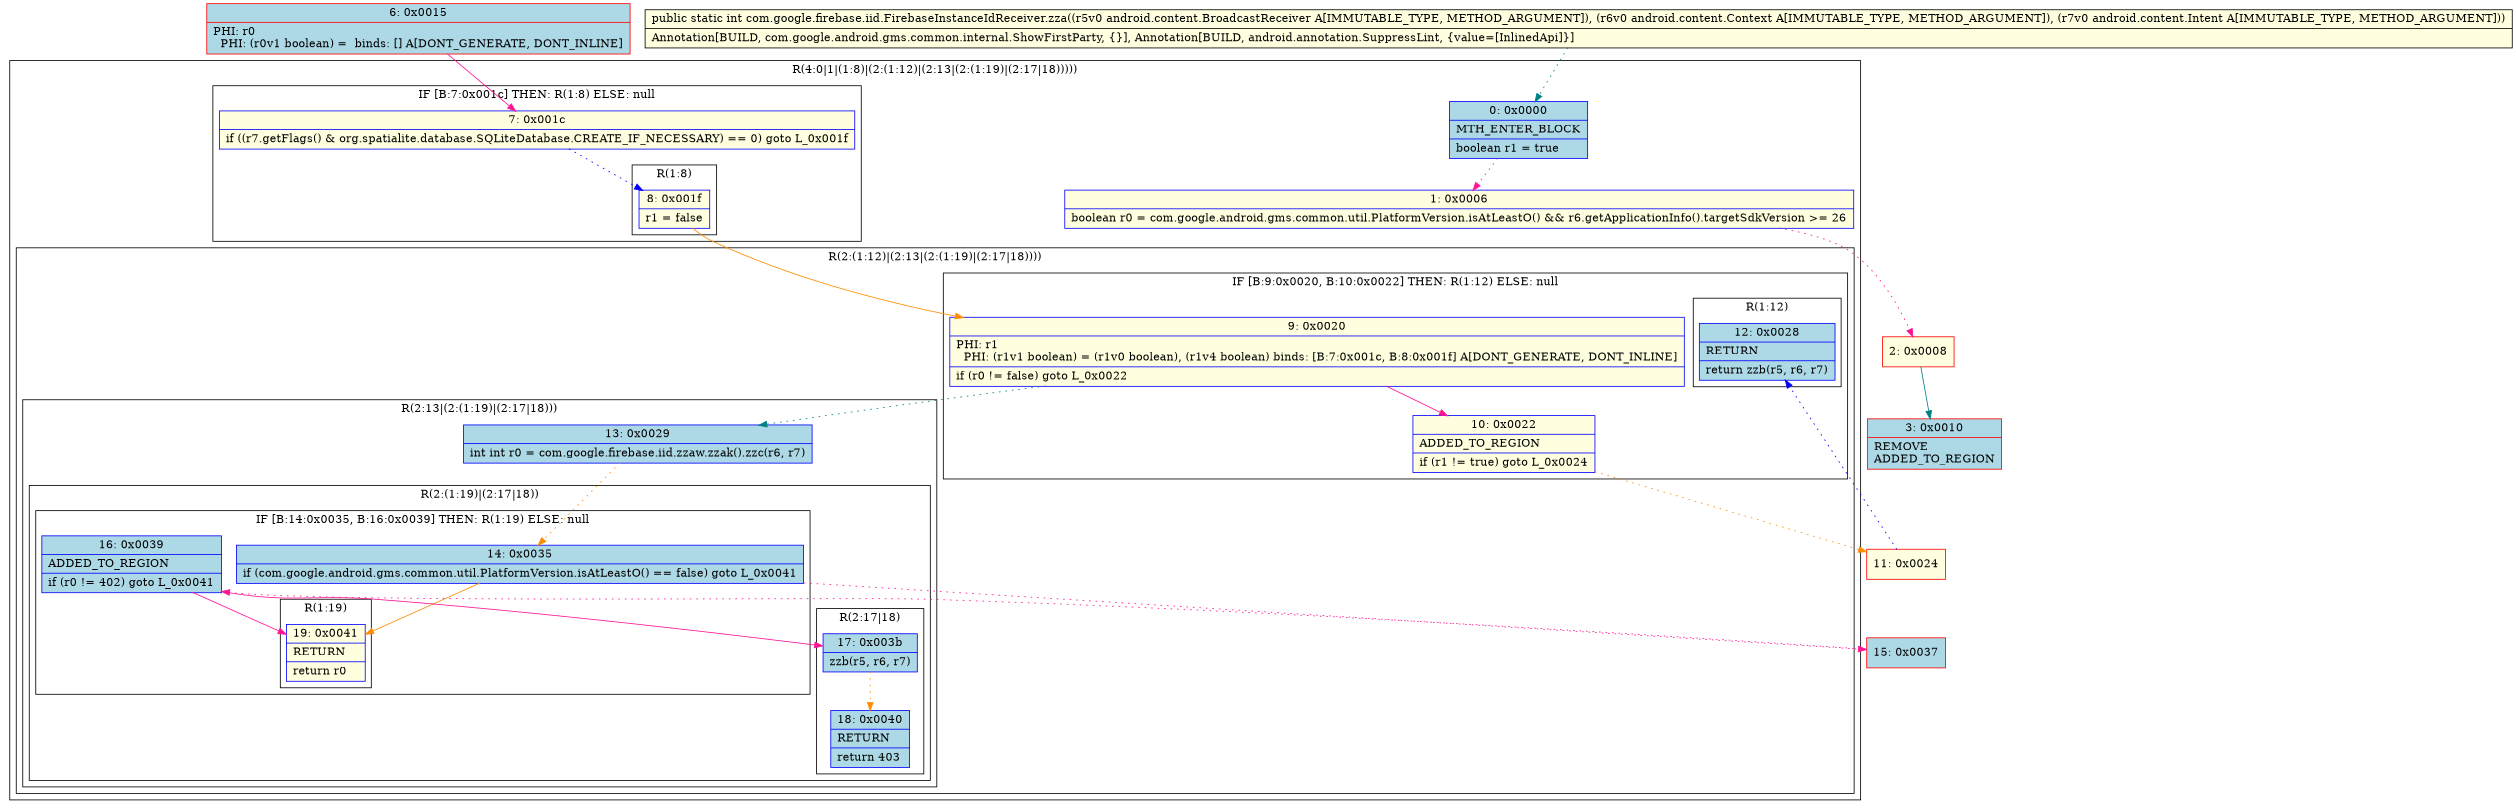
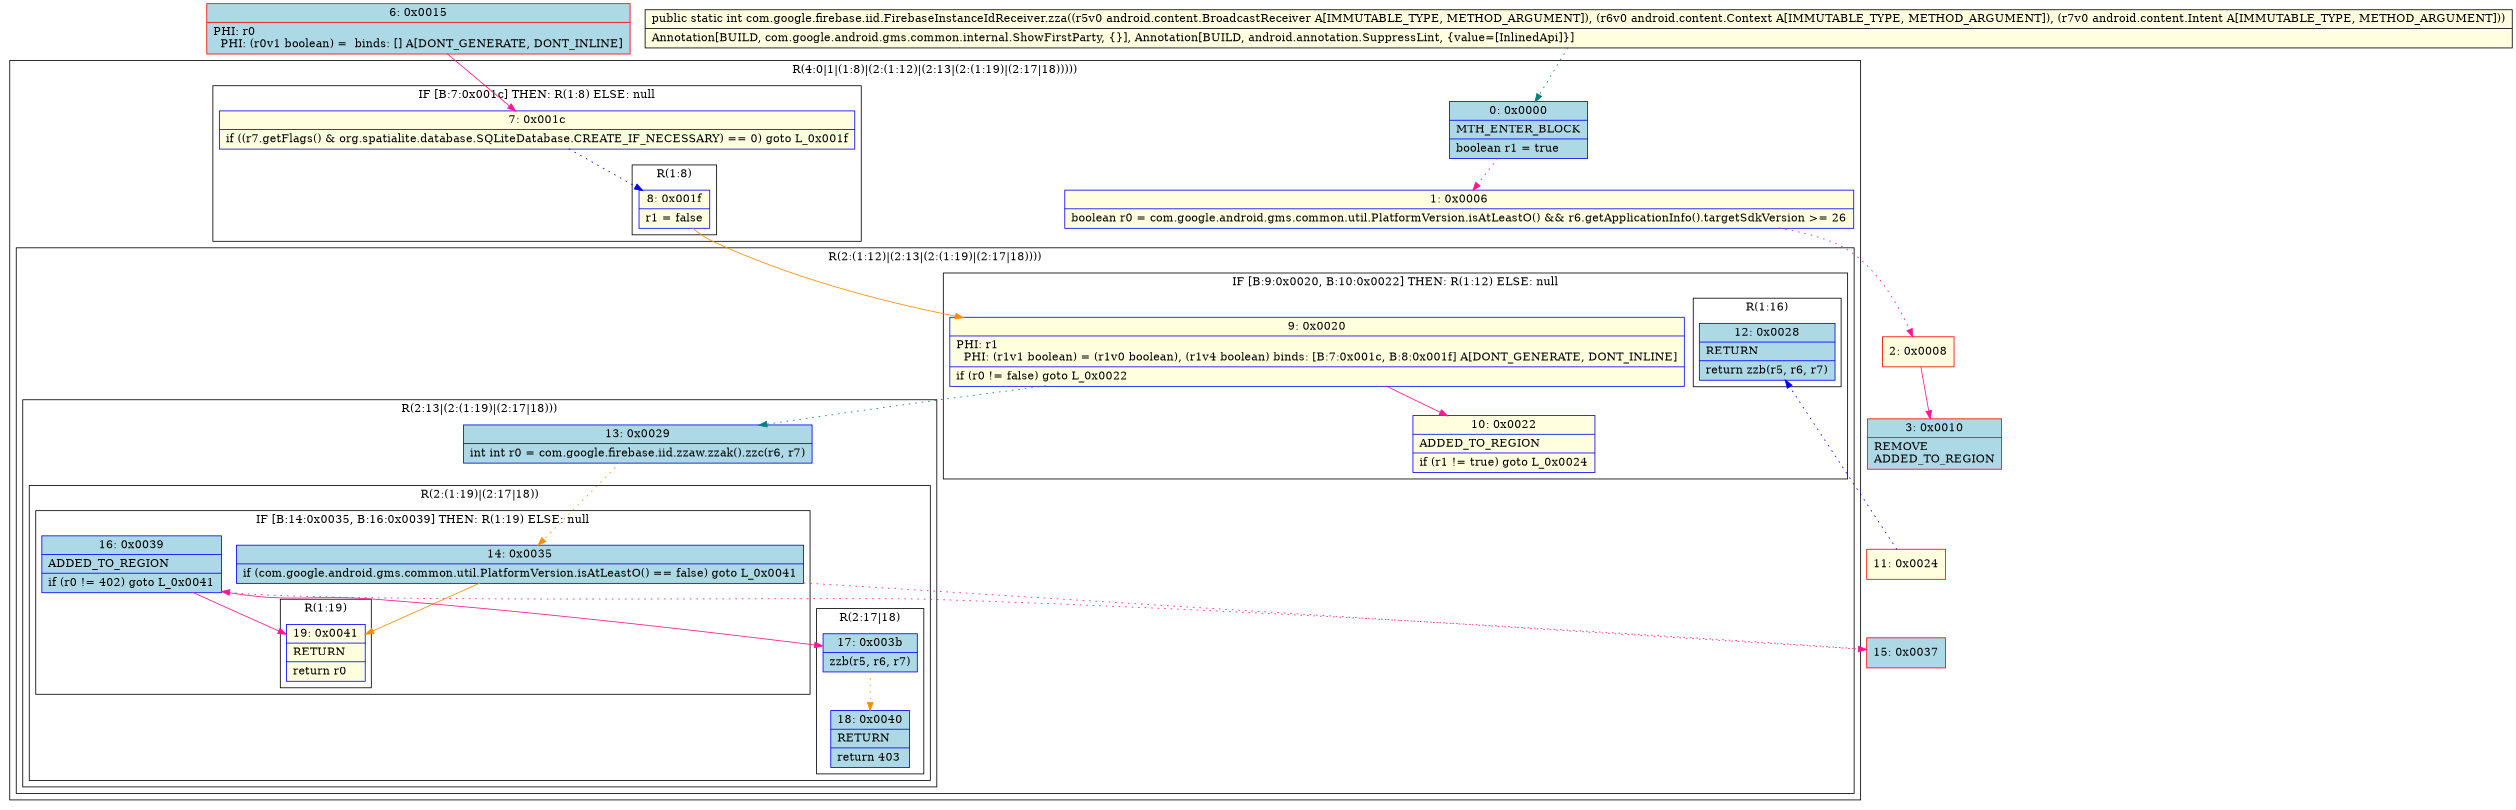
  digraph {
    node [color=blue fillcolor=lightblue shape=record style=filled]
    edge [color=deeppink style=dotted]
    n1 [fillcolor=lightyellow label="{8\:\ 0x001f|r1 = false\l}"]
    n2 [fillcolor=lightyellow label="{7\:\ 0x001c|if ((r7.getFlags() & org.spatialite.database.SQLiteDatabase.CREATE_IF_NECESSARY) == 0) goto L_0x001f\l}"]
    n3 [label="{12\:\ 0x0028|RETURN\l|return zzb(r5, r6, r7)\l}"]
    n4 [fillcolor=lightyellow label="{9\:\ 0x0020|PHI: r1 \l  PHI: (r1v1 boolean) = (r1v0 boolean), (r1v4 boolean) binds: [B:7:0x001c, B:8:0x001f] A[DONT_GENERATE, DONT_INLINE]\l|if (r0 != false) goto L_0x0022\l}"]
    n5 [fillcolor=lightyellow label="{10\:\ 0x0022|ADDED_TO_REGION\l|if (r1 != true) goto L_0x0024\l}"]
    n6 [fillcolor=lightyellow label="{19\:\ 0x0041|RETURN\l|return r0\l}"]
    n7 [label="{14\:\ 0x0035|if (com.google.android.gms.common.util.PlatformVersion.isAtLeastO() == false) goto L_0x0041\l}"]
    n8 [label="{16\:\ 0x0039|ADDED_TO_REGION\l|if (r0 != 402) goto L_0x0041\l}"]
    n9 [label="{17\:\ 0x003b|zzb(r5, r6, r7)\l}"]
    n10 [label="{18\:\ 0x0040|RETURN\l|return 403\l}"]
    n11 [label="{13\:\ 0x0029|int int r0 = com.google.firebase.iid.zzaw.zzak().zzc(r6, r7)\l}"]
    n12 [label="{0\:\ 0x0000|MTH_ENTER_BLOCK\l|boolean r1 = true\l}"]
    n13 [fillcolor=lightyellow label="{1\:\ 0x0006|boolean r0 = com.google.android.gms.common.util.PlatformVersion.isAtLeastO() && r6.getApplicationInfo().targetSdkVersion \>= 26\l}"]
    n14 [color=red fillcolor=lightyellow label="{11\:\ 0x0024}"]
    n15 [color=red label="{15\:\ 0x0037}"]
    n16 [color=red fillcolor=lightyellow label="{2\:\ 0x0008}"]
    n17 [color=red label="{3\:\ 0x0010|REMOVE\lADDED_TO_REGION\l}"]
    n18 [color=red label="{6\:\ 0x0015|PHI: r0 \l  PHI: (r0v1 boolean) =  binds: [] A[DONT_GENERATE, DONT_INLINE]\l}"]
    n19 [fillcolor=lightyellow label="{public static int com.google.firebase.iid.FirebaseInstanceIdReceiver.zza((r5v0 android.content.BroadcastReceiver A[IMMUTABLE_TYPE, METHOD_ARGUMENT]), (r6v0 android.content.Context A[IMMUTABLE_TYPE, METHOD_ARGUMENT]), (r7v0 android.content.Intent A[IMMUTABLE_TYPE, METHOD_ARGUMENT]))  | Annotation[BUILD, com.google.android.gms.common.internal.ShowFirstParty, \{\}], Annotation[BUILD, android.annotation.SuppressLint, \{value=[InlinedApi]\}]\l}" color=""]
    subgraph cluster_1 {
      label="R(4:0|1|(1:8)|(2:(1:12)|(2:13|(2:(1:19)|(2:17|18)))))"
      n12
      n13
      subgraph cluster_2 {
        label="IF [B:7:0x001c] THEN: R(1:8) ELSE: null"
        n2
        subgraph cluster_3 {
          label="R(1:8)"
          n1
        }
      }
      subgraph cluster_4 {
        label="R(2:(1:12)|(2:13|(2:(1:19)|(2:17|18))))"
        subgraph cluster_5 {
          label="IF [B:9:0x0020, B:10:0x0022] THEN: R(1:12) ELSE: null"
          n4
          n5
          subgraph cluster_6 {
-           label="R(1:12)"
+           label="R(1:16)"
            n3
          }
        }
        subgraph cluster_7 {
          label="R(2:13|(2:(1:19)|(2:17|18)))"
          n11
          subgraph cluster_8 {
            label="R(2:(1:19)|(2:17|18))"
            subgraph cluster_9 {
              label="IF [B:14:0x0035, B:16:0x0039] THEN: R(1:19) ELSE: null"
              n7
              n8
              subgraph cluster_10 {
                label="R(1:19)"
                n6
              }
            }
            subgraph cluster_11 {
              label="R(2:17|18)"
              n9
              n10
            }
          }
        }
      }
    }
    n1 -> n4 [color=darkorange style=solid]
    n2 -> n1 [color=blue]
    n4 -> n5 [style=solid]
    n4 -> n11 [color=teal]
-   n5 -> n14 [color=darkorange]
    n7 -> n6 [color=darkorange style=solid]
    n7 -> n15
    n8 -> n6 [style=solid]
    n8 -> n9 [style=solid]
    n9 -> n10 [color=darkorange]
    n11 -> n7 [color=darkorange]
    n12 -> n13
    n13 -> n16
    n14 -> n3 [color=blue]
    n15 -> n8
-   n16 -> n17 [color=teal style=solid]
+   n16 -> n17 [style=solid]
    n18 -> n2 [style=solid]
    n19 -> n12 [color=teal]
  }
